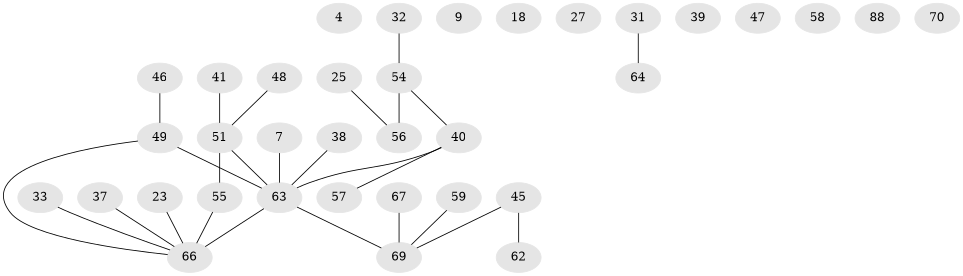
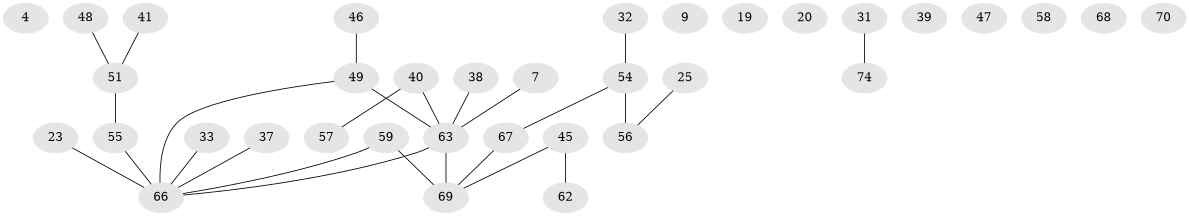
  graph {
    node [color=gray90 style=filled]
    4
    63 [super="+34+52"]
    66 [super="+53+60+46+65"]
    69
    7
    9
-   18
+   18 [label=19]
    23
    56 [super="+8+20+13"]
    25
-   27
+   27 [label=20]
    31
-   64
+   64 [label=74]
    32 [super="+12+21"]
    54 [super="+36"]
    67
    33
    37
    38
    39
    40 [super="+1"]
    57 [super="+19"]
    51 [super="+17+35+50+24"]
    55 [super="+44"]
    41
    49 [super="+6"]
    n27 [label=46]
    45 [super="+29"]
    62
    47 [super="+22"]
    48
    58
    59
-   68 [label=88]
+   68
    70 [super="+30"]
    63 -- 66
    63 -- 69 [weight=2]
    7 -- 63
    23 -- 66
    25 -- 56
    31 -- 64
    32 -- 54
    54 -- 56 [weight=3]
-   54 -- 40
+   54 -- 67
    67 -- 69
    33 -- 66
    37 -- 66
    38 -- 63
    40 -- 63 [weight=2]
    40 -- 57
-   51 -- 63 [weight=2]
    51 -- 55 [weight=2]
    55 -- 66 [weight=3]
    41 -- 51
    49 -- 63 [weight=2]
    49 -- 66
    n27 -- 49
    45 -- 69
    45 -- 62 [weight=2]
    48 -- 51
+   59 -- 66
    59 -- 69
  }
